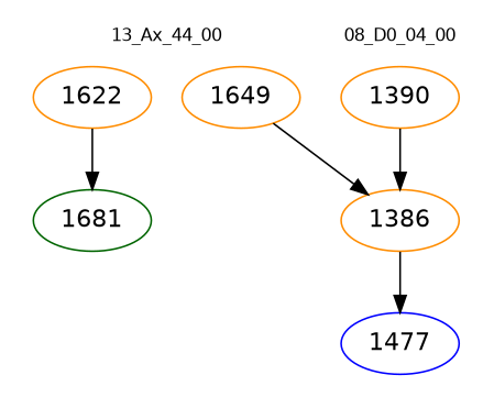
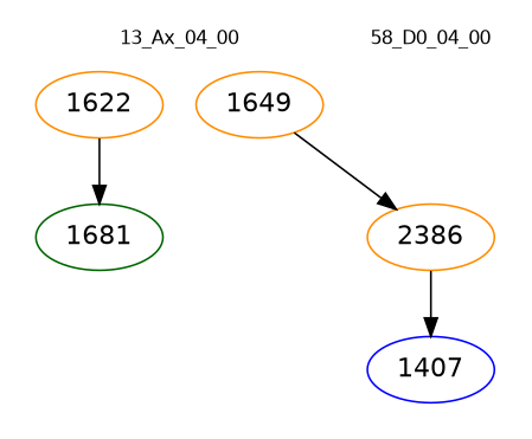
  digraph {
    fontname="DejaVu Sans"
    node [color=darkorange fontname="DejaVu Sans"]
    edge [color=black fontname="DejaVu Sans"]
    n1 [label=1649]
    n2 [label=1622]
    n3 [color=darkgreen label=1681]
-   n4 [label=1390]
-   n5 [label=1386]
-   n6 [color=blue label=1477]
+   n5 [label=2386]
+   n6 [color=blue label=1407]
    subgraph cluster_1 {
      color=white
      fontsize=10
-     label="13_Ax_44_00"
+     label="13_Ax_04_00"
      n1
      n2
      n3
    }
    subgraph cluster_2 {
      color=white
      fontsize=10
-     label="08_D0_04_00"
-     n4
+     label="58_D0_04_00"
      n5
      n6
    }
    n1 -> n5
    n2 -> n3
-   n4 -> n5
    n5 -> n6
  }
